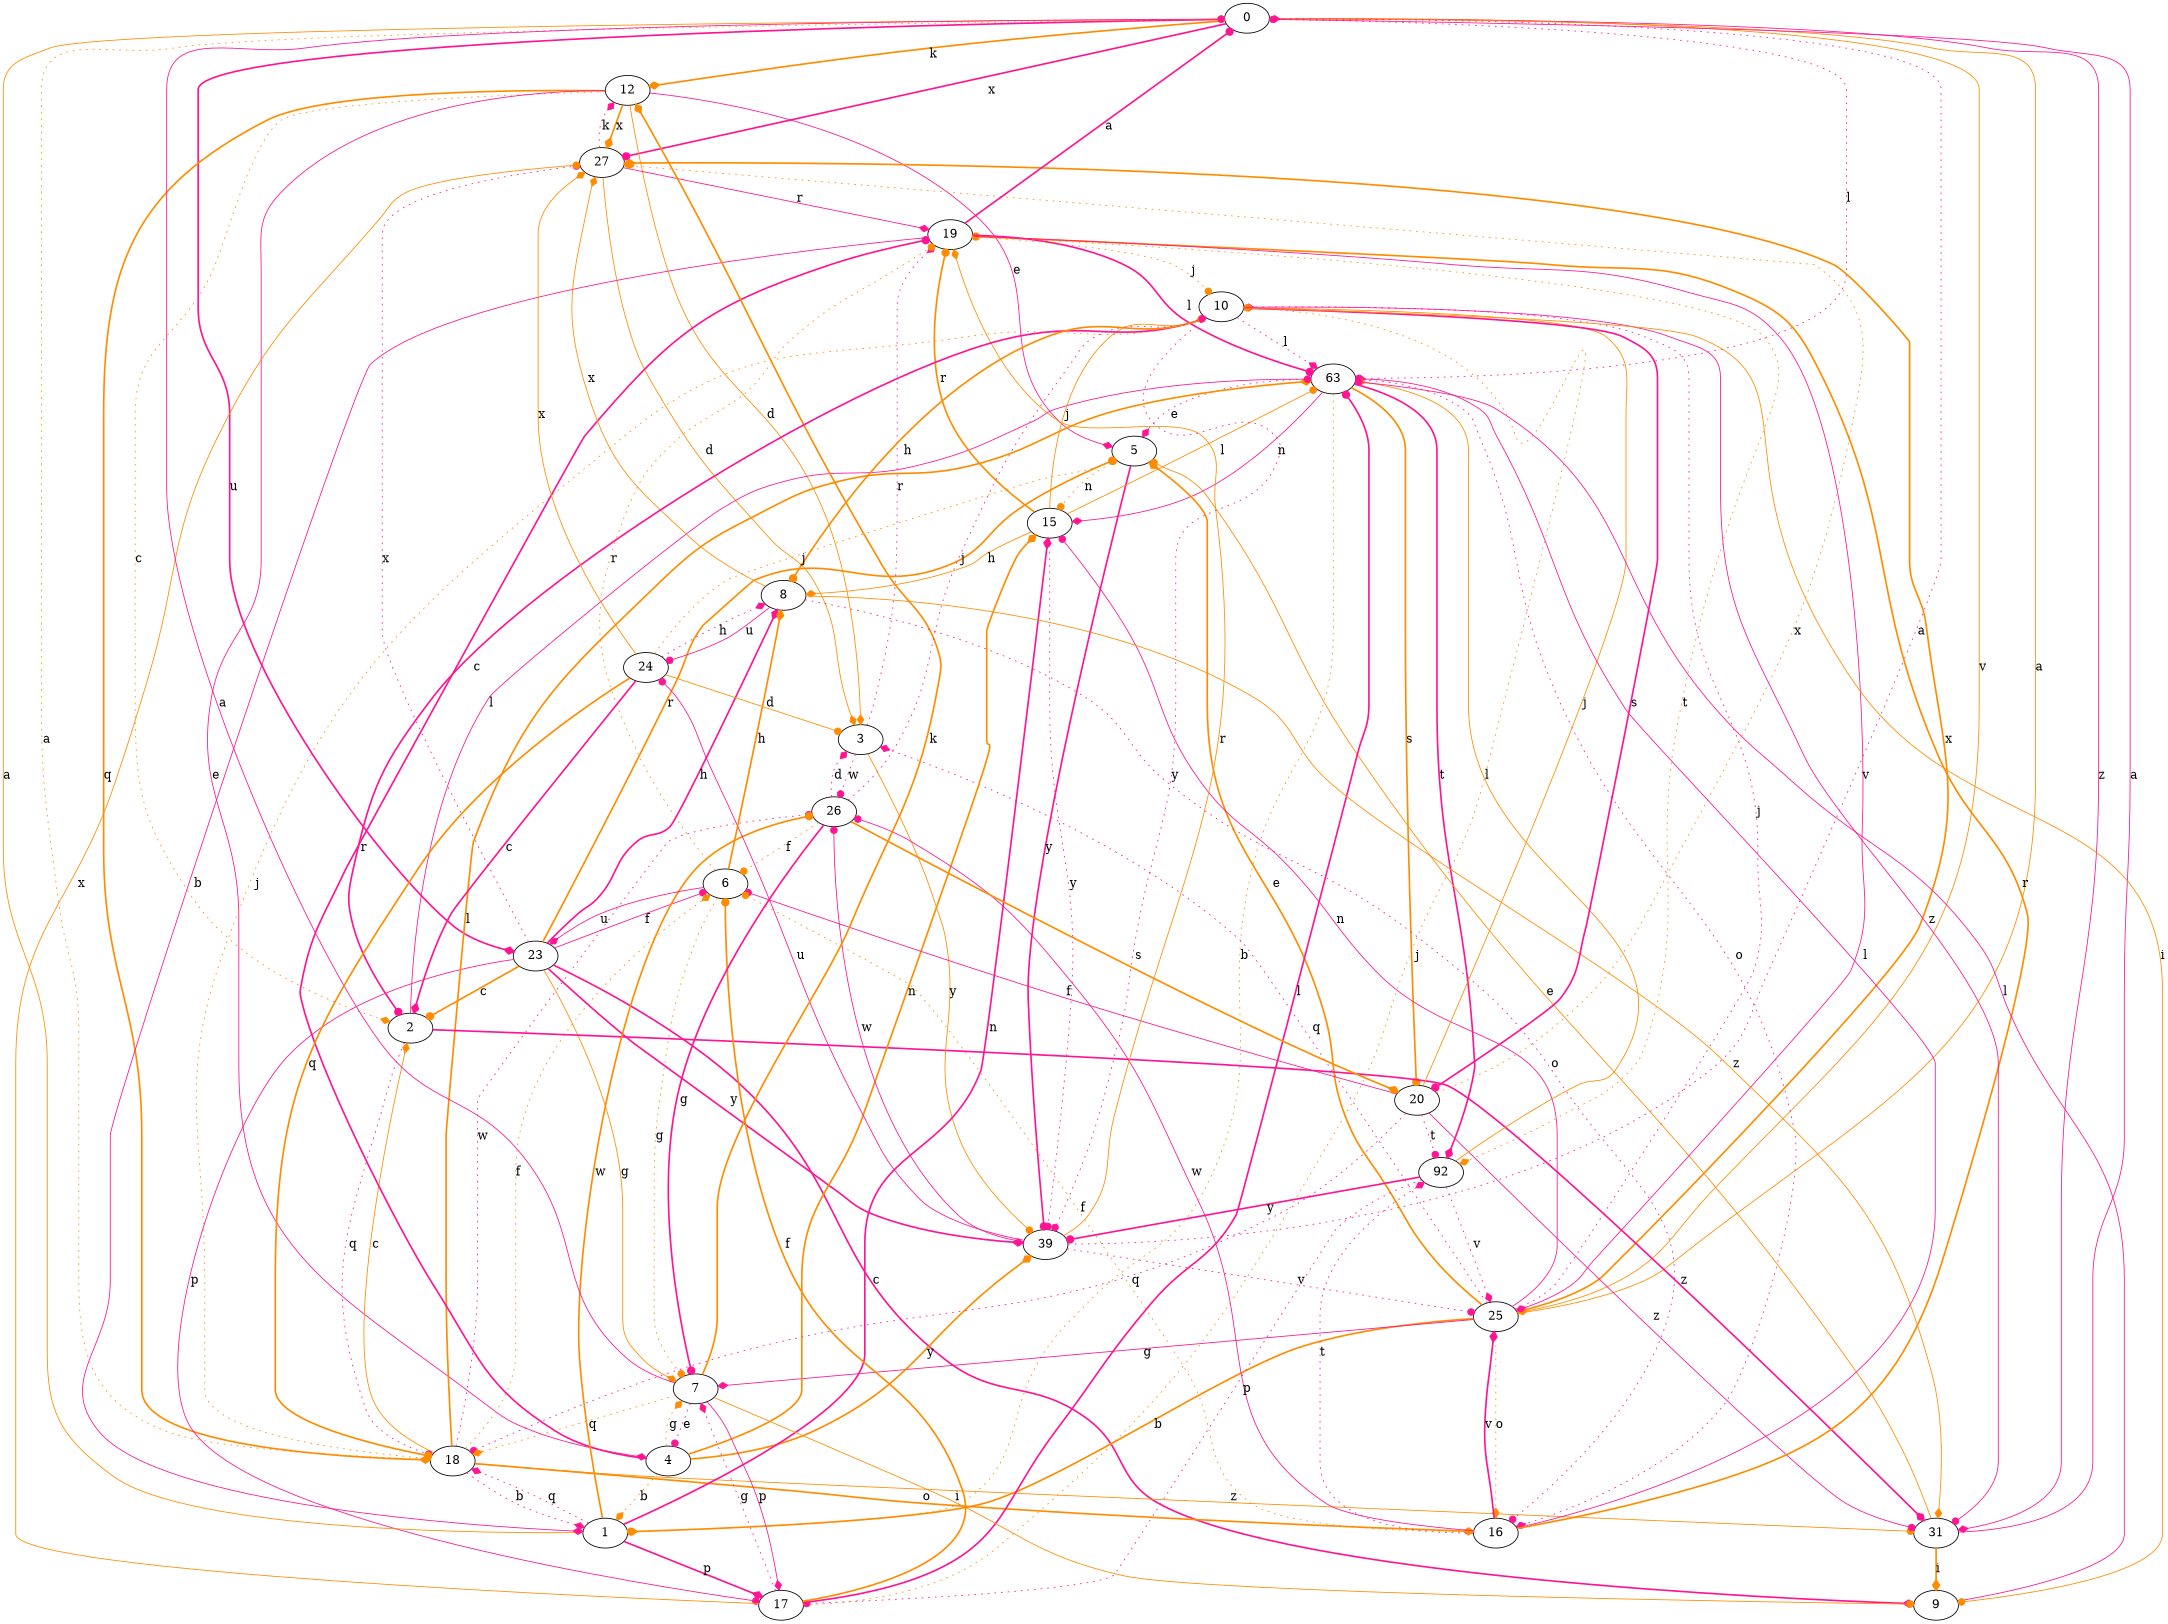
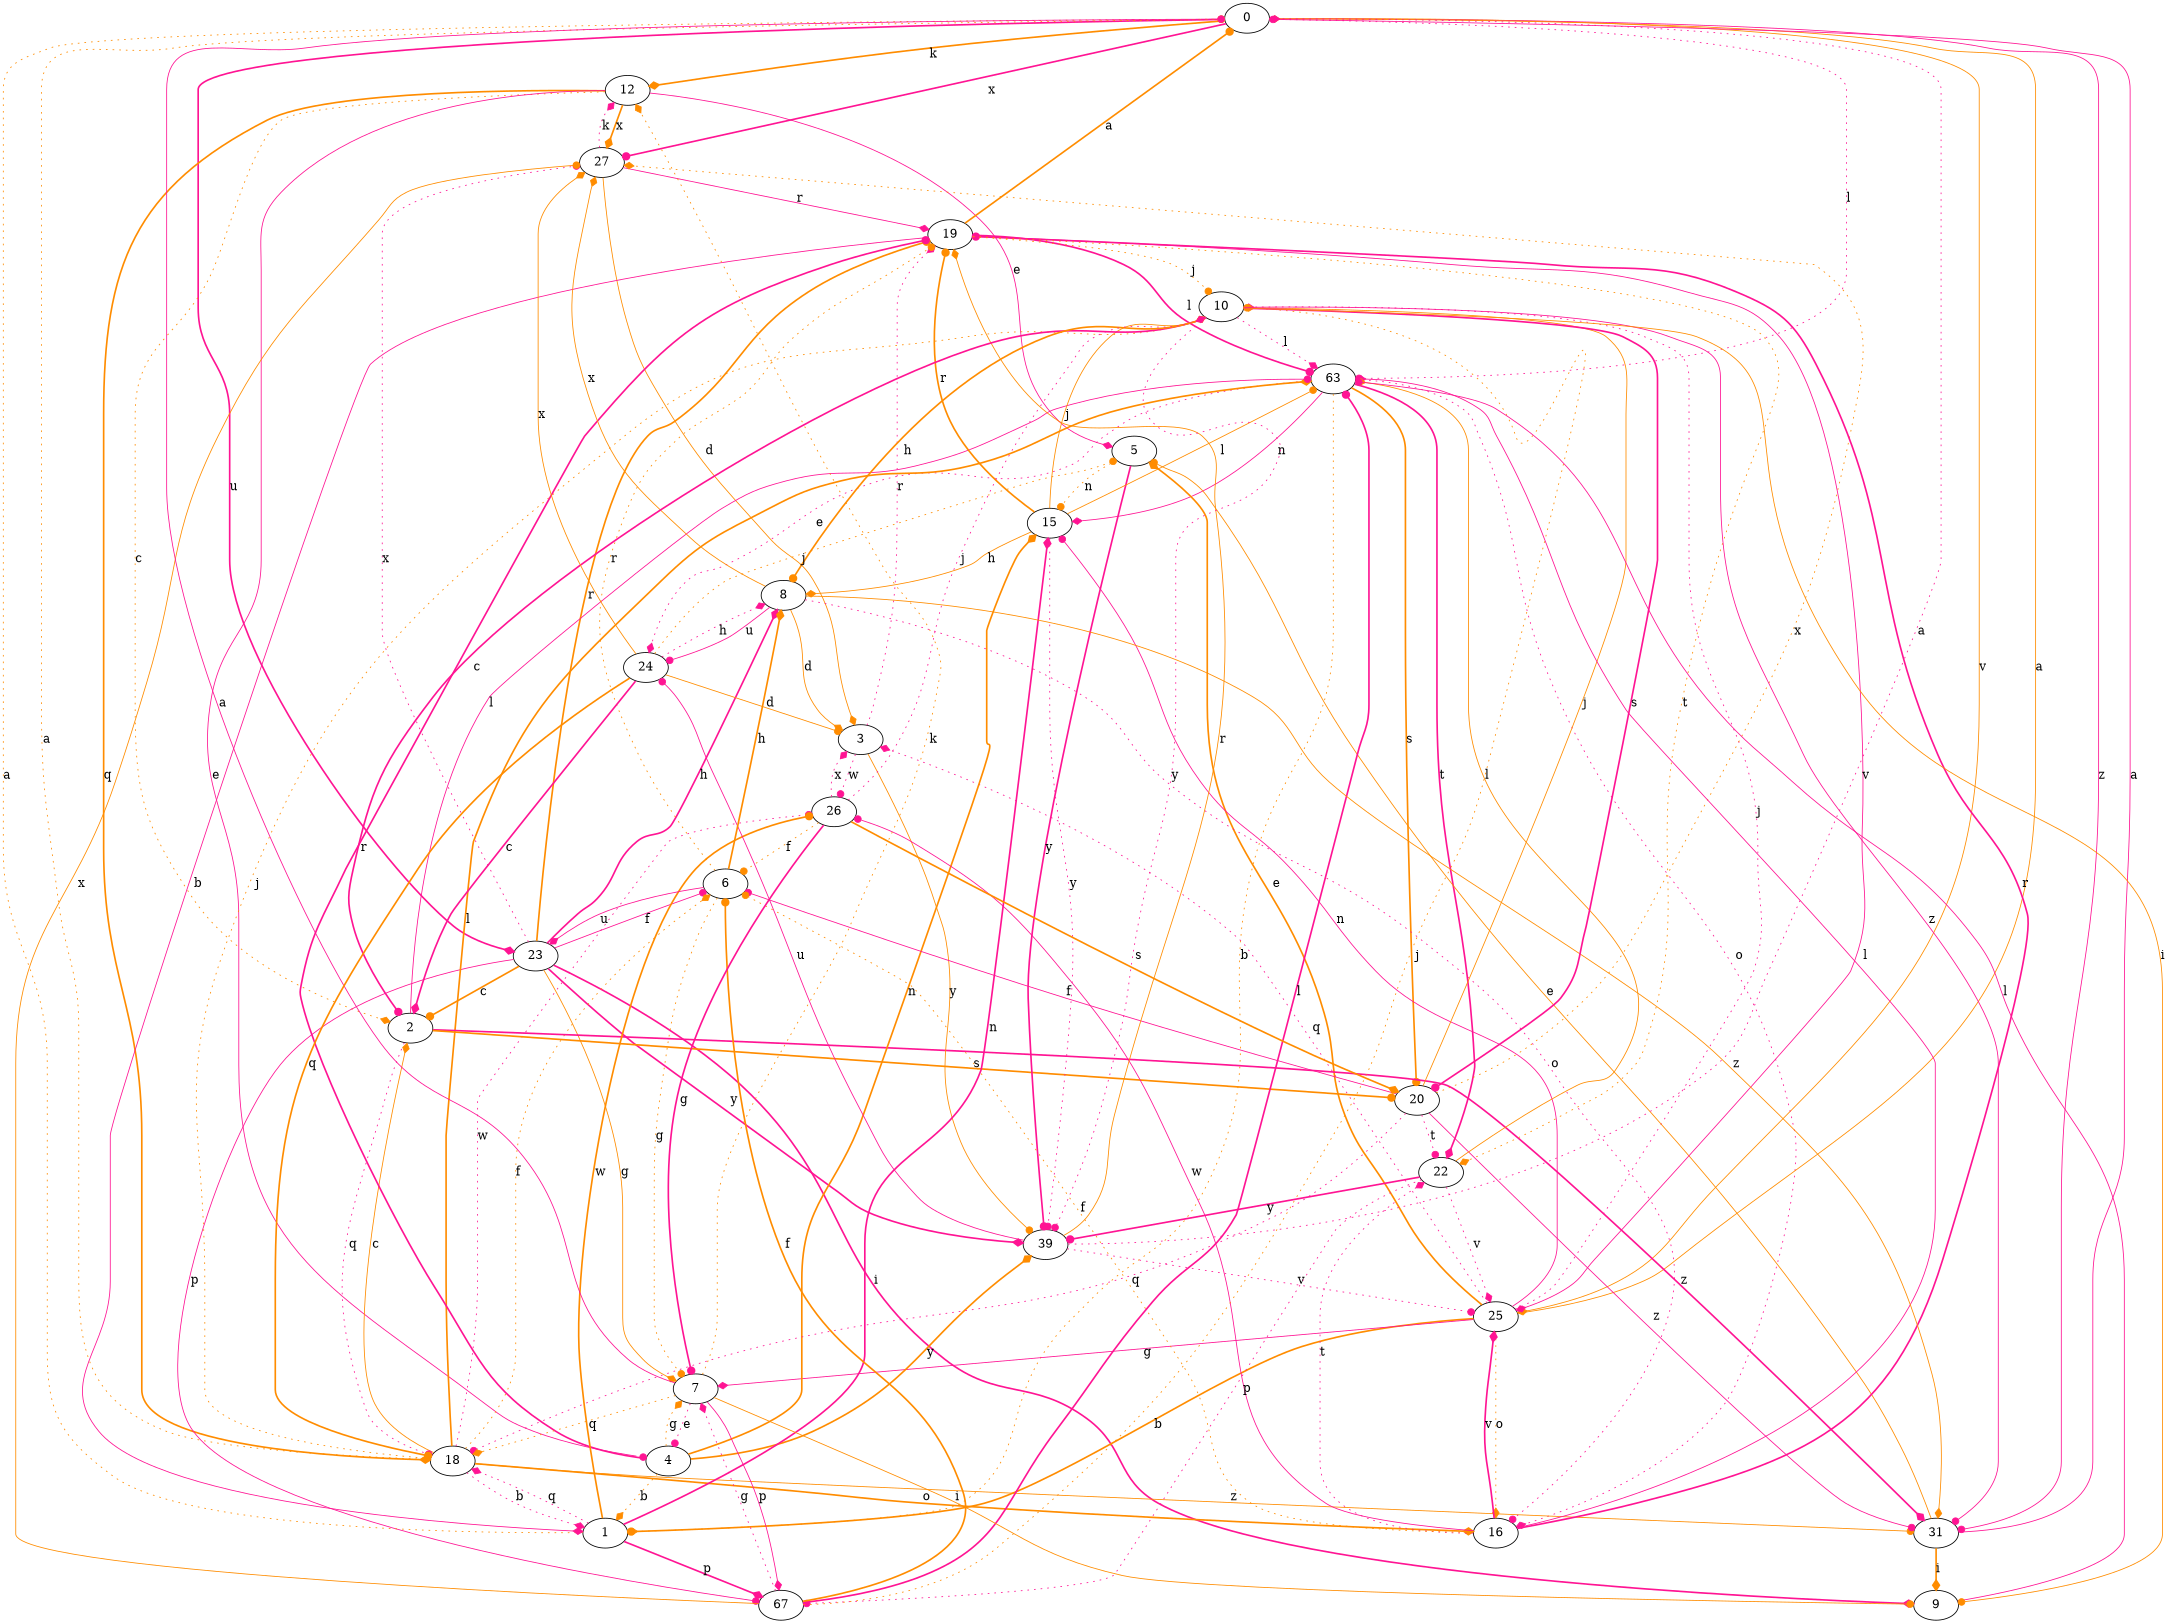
  strict digraph {
    edge [arrowhead=diamond color=deeppink style=dotted]
    0
    12
    n3 [label=63]
    23
    25
    27
    31
    18
    2
    3
    4
    5
    1
    15
    20
    16
-   22 [label=92]
-   17
+   22
+   17 [label=67]
    19
    n20 [label=39]
    7
    6
    8
    9
    10
    26
    24
    0 -> 12 [color=darkorange label=k style=bold]
    0 -> n3 [arrowhead=dot label=l]
    0 -> 23 [label=u style=bold]
    0 -> 25 [color=darkorange label=v style=solid]
    0 -> 27 [arrowhead=dot label=x style=bold]
-   0 -> 31 [label=z style=solid]
+   0 -> 31 [arrowhead=dot label=z style=solid]
    12 -> 27 [color=darkorange label=x style=bold]
    12 -> 18 [color=darkorange label=q style=bold]
    12 -> 2 [color=darkorange label=c]
-   12 -> 3 [color=darkorange label=d style=solid]
-   12 -> 4 [label=e style=solid]
+   8 -> 3 [color=darkorange label=d style=solid]
+   12 -> 4 [arrowhead=dot label=e style=solid]
    12 -> 5 [label=e style=solid]
-   n3 -> 5 [label=e]
+   n3 -> 24 [label=e]
    n3 -> 1 [color=darkorange label=b]
    n3 -> 15 [label=n style=solid]
    n3 -> 20 [arrowhead=dot color=darkorange label=s style=bold]
    n3 -> 16 [label=o]
    n3 -> 22 [label=t style=bold]
    23 -> 27 [arrowhead=dot label=x]
    23 -> 2 [arrowhead=dot color=darkorange label=c style=bold]
    23 -> 17 [arrowhead=dot label=p style=solid]
-   23 -> 5 [arrowhead=dot color=darkorange label=r style=bold]
+   23 -> 19 [arrowhead=dot color=darkorange label=r style=bold]
    23 -> n20 [label=y style=bold]
    23 -> 7 [color=darkorange label=g style=solid]
    23 -> 6 [arrowhead=dot label=f style=solid]
    23 -> 8 [label=h style=bold]
-   23 -> 9 [label=c style=bold]
+   23 -> 9 [label=i style=bold]
    25 -> 0 [color=darkorange label=a style=solid]
-   25 -> 27 [color=darkorange label=x style=bold]
    25 -> 3 [label=q]
    25 -> 5 [color=darkorange label=e style=bold]
    25 -> 1 [arrowhead=dot color=darkorange label=b style=bold]
    25 -> 15 [arrowhead=dot label=n style=solid]
    25 -> 16 [color=darkorange label=o]
    25 -> 7 [label=g style=solid]
    25 -> 10 [label=j]
    27 -> 12 [label=k]
    27 -> 3 [color=darkorange label=d style=solid]
    27 -> 19 [label=r style=solid]
    31 -> 0 [arrowhead=dot label=a style=solid]
    31 -> 5 [arrowhead=dot color=darkorange label=e style=solid]
    31 -> 9 [color=darkorange label=i style=bold]
    18 -> 0 [arrowhead=dot color=darkorange label=a]
    18 -> n3 [color=darkorange label=l style=bold]
    18 -> 31 [arrowhead=dot color=darkorange label=z style=solid]
    18 -> 2 [color=darkorange label=c style=solid]
    18 -> 1 [label=b]
    18 -> 16 [color=darkorange label=o style=bold]
    18 -> 6 [color=darkorange label=f]
    18 -> 10 [color=darkorange label=j]
    18 -> 26 [arrowhead=dot label=w]
    2 -> n3 [arrowhead=dot label=l style=solid]
    2 -> 31 [label=z style=bold]
    2 -> 18 [arrowhead=dot label=q]
+   2 -> 20 [arrowhead=dot color=darkorange label=s style=bold]
    3 -> 19 [label=r]
    3 -> n20 [arrowhead=dot color=darkorange label=y style=solid]
    3 -> 26 [arrowhead=dot label=w]
    4 -> 1 [color=darkorange label=b]
    4 -> 15 [color=darkorange label=n style=bold]
    4 -> 19 [arrowhead=dot label=r style=bold]
    4 -> n20 [color=darkorange label=y style=bold]
    4 -> 7 [color=darkorange label=g]
    5 -> 15 [arrowhead=dot color=darkorange label=n]
    5 -> n20 [arrowhead=dot label=y style=bold]
-   1 -> 0 [arrowhead=dot color=darkorange label=a style=solid]
+   1 -> 0 [arrowhead=dot color=darkorange label=a]
    1 -> 18 [label=q]
    1 -> 15 [label=n style=bold]
    1 -> 17 [label=p style=bold]
    1 -> 26 [arrowhead=dot color=darkorange label=w style=bold]
    15 -> n3 [arrowhead=dot color=darkorange label=l style=solid]
    15 -> 19 [arrowhead=dot color=darkorange label=r style=bold]
    15 -> n20 [arrowhead=dot label=y]
    15 -> 8 [color=darkorange label=h style=solid]
    15 -> 10 [color=darkorange label=j style=solid]
    20 -> 27 [color=darkorange label=x]
    20 -> 31 [arrowhead=dot label=z style=solid]
    20 -> 18 [arrowhead=dot label=q]
    20 -> 22 [arrowhead=dot label=t]
    20 -> 6 [arrowhead=dot label=f style=solid]
    20 -> 10 [arrowhead=dot color=darkorange label=j style=solid]
    16 -> n3 [label=l style=solid]
    16 -> 25 [label=v style=bold]
    16 -> 22 [label=t]
-   16 -> 19 [arrowhead=dot color=darkorange label=r style=bold]
+   16 -> 19 [arrowhead=dot label=r style=bold]
    16 -> 6 [arrowhead=dot color=darkorange label=f]
    16 -> 26 [arrowhead=dot label=w style=solid]
    22 -> n3 [color=darkorange label=l style=solid]
    22 -> 25 [label=v]
    22 -> 17 [arrowhead=dot label=p]
    22 -> n20 [arrowhead=dot label=y style=bold]
    17 -> n3 [arrowhead=dot label=l style=bold]
    17 -> 27 [arrowhead=dot color=darkorange label=x style=solid]
    17 -> 7 [label=g]
    17 -> 6 [arrowhead=dot color=darkorange label=f style=bold]
    17 -> 10 [color=darkorange label=j]
-   19 -> 0 [arrowhead=dot label=a style=bold]
+   19 -> 0 [arrowhead=dot color=darkorange label=a style=bold]
    19 -> n3 [arrowhead=dot label=l style=bold]
    19 -> 25 [label=v style=solid]
    19 -> 1 [label=b style=solid]
    19 -> 22 [color=darkorange label=t]
    19 -> 10 [arrowhead=dot color=darkorange label=j]
    n20 -> 0 [label=a]
    n20 -> 25 [arrowhead=dot label=v]
    n20 -> 19 [color=darkorange label=r style=solid]
-   n20 -> 26 [arrowhead=dot label=w style=solid]
    n20 -> 24 [arrowhead=dot label=u style=solid]
    7 -> 0 [arrowhead=dot label=a style=solid]
-   7 -> 12 [color=darkorange label=k style=bold]
+   7 -> 12 [color=darkorange label=k]
    7 -> 18 [color=darkorange label=q]
    7 -> 4 [arrowhead=dot label=e]
    7 -> 17 [label=p style=solid]
    7 -> 9 [arrowhead=dot color=darkorange label=i style=solid]
    6 -> 23 [label=u style=solid]
    6 -> 19 [arrowhead=dot color=darkorange label=r]
    6 -> 7 [arrowhead=dot color=darkorange label=g]
    6 -> 8 [color=darkorange label=h style=bold]
    8 -> 27 [color=darkorange label=x style=solid]
    8 -> 31 [color=darkorange label=z style=solid]
    8 -> 16 [arrowhead=dot label=o]
    8 -> 24 [arrowhead=dot label=u style=solid]
    9 -> n3 [arrowhead=dot label=l style=solid]
    10 -> n3 [label=l]
    10 -> 31 [arrowhead=dot label=z style=solid]
    10 -> 2 [arrowhead=dot label=c style=bold]
    10 -> 20 [arrowhead=dot label=s style=bold]
    10 -> n20 [arrowhead=dot label=y]
    10 -> 8 [arrowhead=dot color=darkorange label=h style=bold]
    10 -> 9 [arrowhead=dot color=darkorange label=i style=solid]
-   26 -> 3 [label=d]
+   26 -> 3 [label=x]
    26 -> 20 [color=darkorange label=s style=bold]
    26 -> 7 [arrowhead=dot label=g style=bold]
    26 -> 6 [arrowhead=dot color=darkorange label=f]
-   26 -> 10 [arrowhead=dot label=j]
+   26 -> 10 [label=j]
    24 -> 27 [color=darkorange label=x style=solid]
    24 -> 18 [arrowhead=dot color=darkorange label=q style=bold]
    24 -> 2 [label=c style=bold]
    24 -> 3 [arrowhead=dot color=darkorange label=d style=solid]
    24 -> 5 [arrowhead=dot color=darkorange label=j]
    24 -> 8 [label=h]
  }
